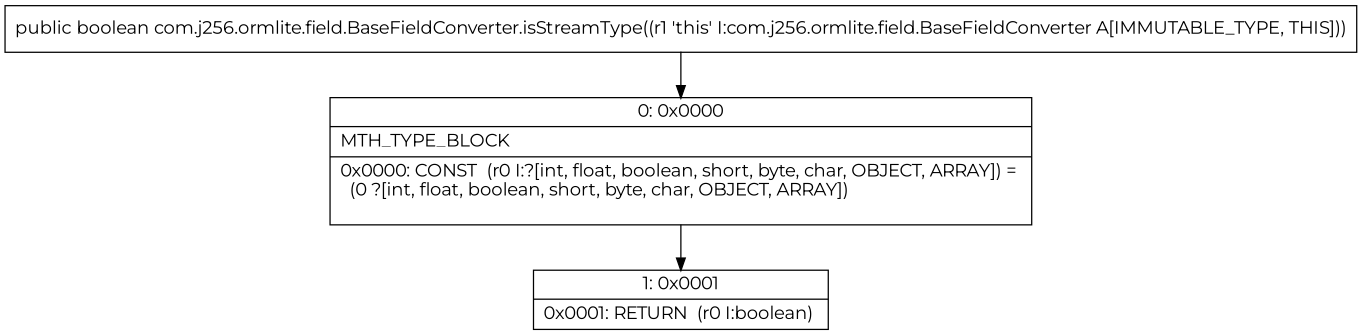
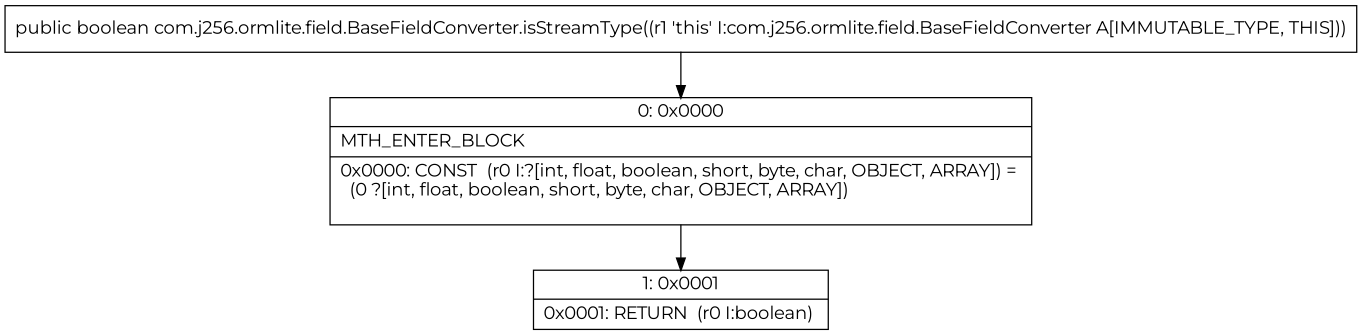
  digraph {
    fontname=Montserrat
    node [shape=record fontname=Montserrat]
    edge [fontname=Montserrat]
-   n1 [label="{0\:\ 0x0000|MTH_TYPE_BLOCK\l|0x0000: CONST  (r0 I:?[int, float, boolean, short, byte, char, OBJECT, ARRAY]) = \l  (0 ?[int, float, boolean, short, byte, char, OBJECT, ARRAY])\l \l}"]
+   n1 [label="{0\:\ 0x0000|MTH_ENTER_BLOCK\l|0x0000: CONST  (r0 I:?[int, float, boolean, short, byte, char, OBJECT, ARRAY]) = \l  (0 ?[int, float, boolean, short, byte, char, OBJECT, ARRAY])\l \l}"]
    n2 [label="{1\:\ 0x0001|0x0001: RETURN  (r0 I:boolean) \l}"]
    n3 [label="{public boolean com.j256.ormlite.field.BaseFieldConverter.isStreamType((r1 'this' I:com.j256.ormlite.field.BaseFieldConverter A[IMMUTABLE_TYPE, THIS])) }"]
    n1 -> n2
    n3 -> n1
  }
